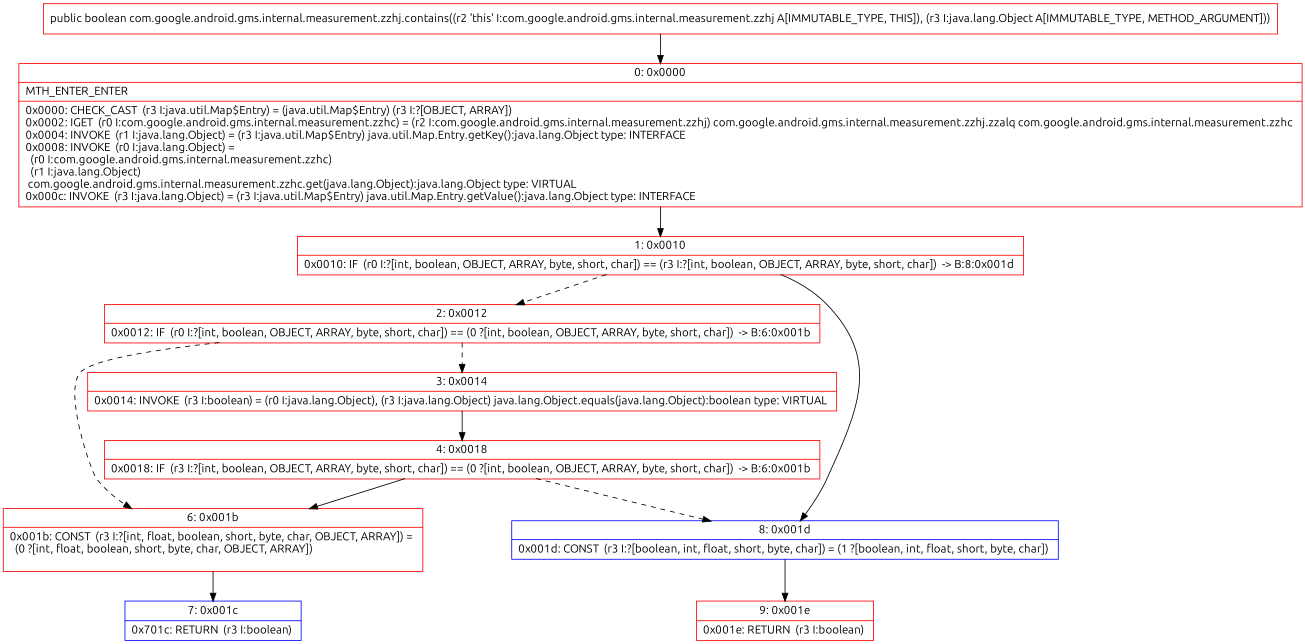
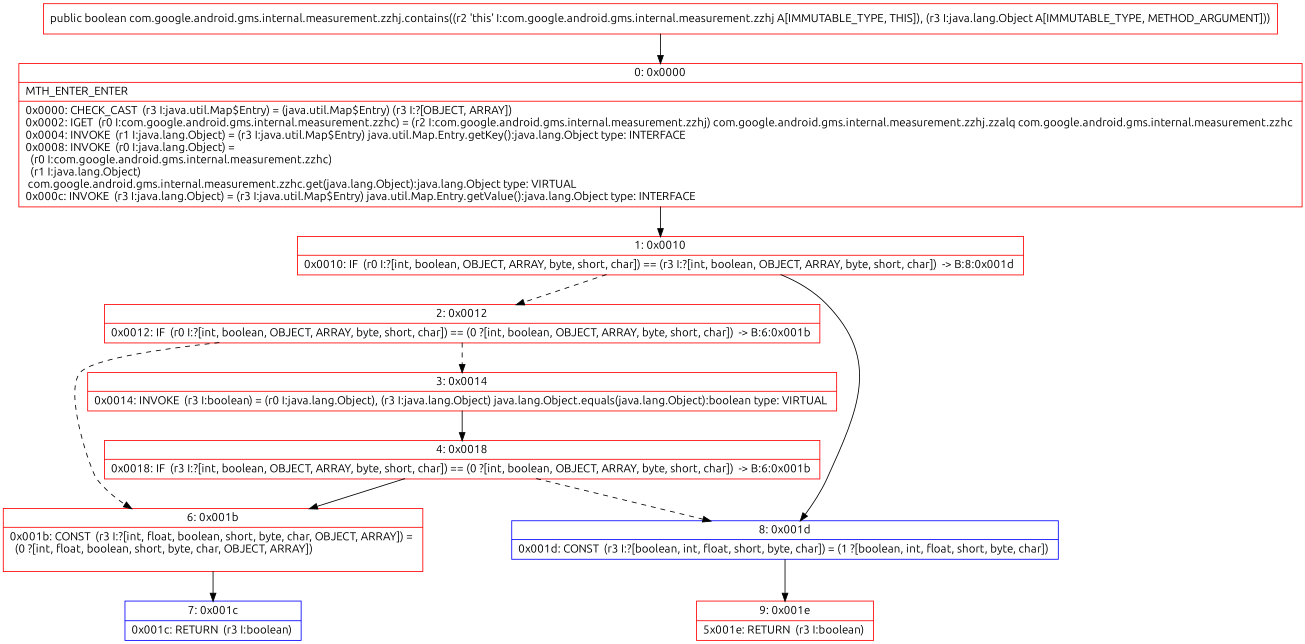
  digraph {
    fontname=Ubuntu
    node [color=red fontname=Ubuntu shape=record]
    edge [fontname=Ubuntu]
    n1 [label="{0\:\ 0x0000|MTH_ENTER_ENTER\l|0x0000: CHECK_CAST  (r3 I:java.util.Map$Entry) = (java.util.Map$Entry) (r3 I:?[OBJECT, ARRAY]) \l0x0002: IGET  (r0 I:com.google.android.gms.internal.measurement.zzhc) = (r2 I:com.google.android.gms.internal.measurement.zzhj) com.google.android.gms.internal.measurement.zzhj.zzalq com.google.android.gms.internal.measurement.zzhc \l0x0004: INVOKE  (r1 I:java.lang.Object) = (r3 I:java.util.Map$Entry) java.util.Map.Entry.getKey():java.lang.Object type: INTERFACE \l0x0008: INVOKE  (r0 I:java.lang.Object) = \l  (r0 I:com.google.android.gms.internal.measurement.zzhc)\l  (r1 I:java.lang.Object)\l com.google.android.gms.internal.measurement.zzhc.get(java.lang.Object):java.lang.Object type: VIRTUAL \l0x000c: INVOKE  (r3 I:java.lang.Object) = (r3 I:java.util.Map$Entry) java.util.Map.Entry.getValue():java.lang.Object type: INTERFACE \l}"]
    n2 [label="{1\:\ 0x0010|0x0010: IF  (r0 I:?[int, boolean, OBJECT, ARRAY, byte, short, char]) == (r3 I:?[int, boolean, OBJECT, ARRAY, byte, short, char])  \-\> B:8:0x001d \l}"]
    n3 [label="{2\:\ 0x0012|0x0012: IF  (r0 I:?[int, boolean, OBJECT, ARRAY, byte, short, char]) == (0 ?[int, boolean, OBJECT, ARRAY, byte, short, char])  \-\> B:6:0x001b \l}"]
    n4 [color=blue label="{8\:\ 0x001d|0x001d: CONST  (r3 I:?[boolean, int, float, short, byte, char]) = (1 ?[boolean, int, float, short, byte, char]) \l}"]
    n5 [label="{3\:\ 0x0014|0x0014: INVOKE  (r3 I:boolean) = (r0 I:java.lang.Object), (r3 I:java.lang.Object) java.lang.Object.equals(java.lang.Object):boolean type: VIRTUAL \l}"]
    n6 [label="{6\:\ 0x001b|0x001b: CONST  (r3 I:?[int, float, boolean, short, byte, char, OBJECT, ARRAY]) = \l  (0 ?[int, float, boolean, short, byte, char, OBJECT, ARRAY])\l \l}"]
-   n7 [label="{9\:\ 0x001e|0x001e: RETURN  (r3 I:boolean) \l}"]
+   n7 [label="{9\:\ 0x001e|5x001e: RETURN  (r3 I:boolean) \l}"]
    n8 [label="{4\:\ 0x0018|0x0018: IF  (r3 I:?[int, boolean, OBJECT, ARRAY, byte, short, char]) == (0 ?[int, boolean, OBJECT, ARRAY, byte, short, char])  \-\> B:6:0x001b \l}"]
-   n9 [color=blue label="{7\:\ 0x001c|0x701c: RETURN  (r3 I:boolean) \l}"]
+   n9 [color=blue label="{7\:\ 0x001c|0x001c: RETURN  (r3 I:boolean) \l}"]
    n10 [label="{public boolean com.google.android.gms.internal.measurement.zzhj.contains((r2 'this' I:com.google.android.gms.internal.measurement.zzhj A[IMMUTABLE_TYPE, THIS]), (r3 I:java.lang.Object A[IMMUTABLE_TYPE, METHOD_ARGUMENT])) }"]
    n1 -> n2
    n2 -> n3 [style=dashed]
    n2 -> n4
    n3 -> n5 [style=dashed]
    n3 -> n6 [style=dashed]
    n4 -> n7
    n5 -> n8
    n6 -> n9
    n8 -> n4 [style=dashed]
    n8 -> n6
    n10 -> n1
  }
